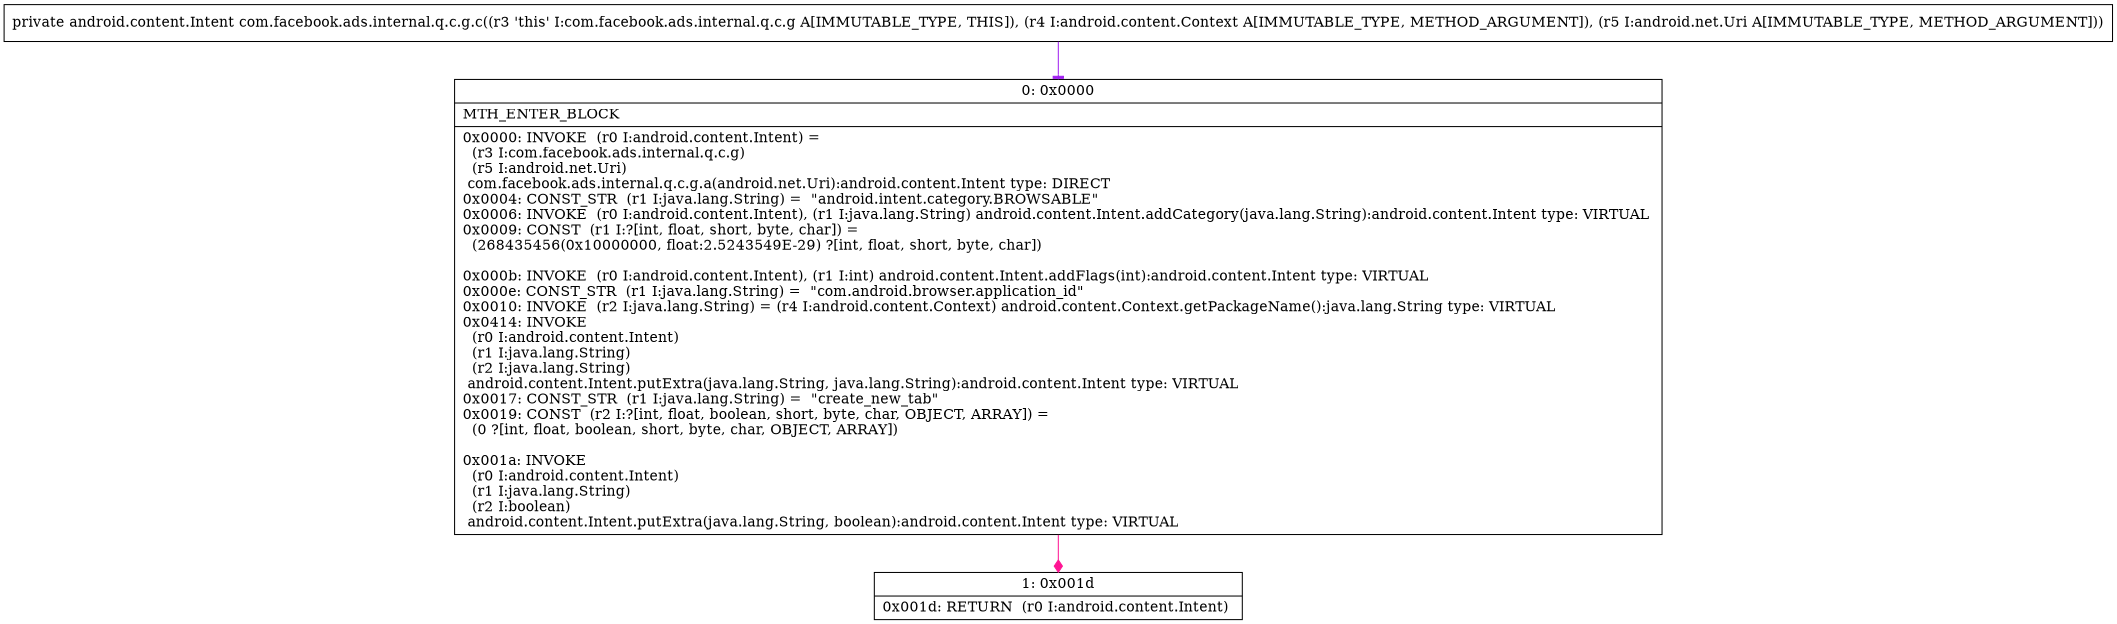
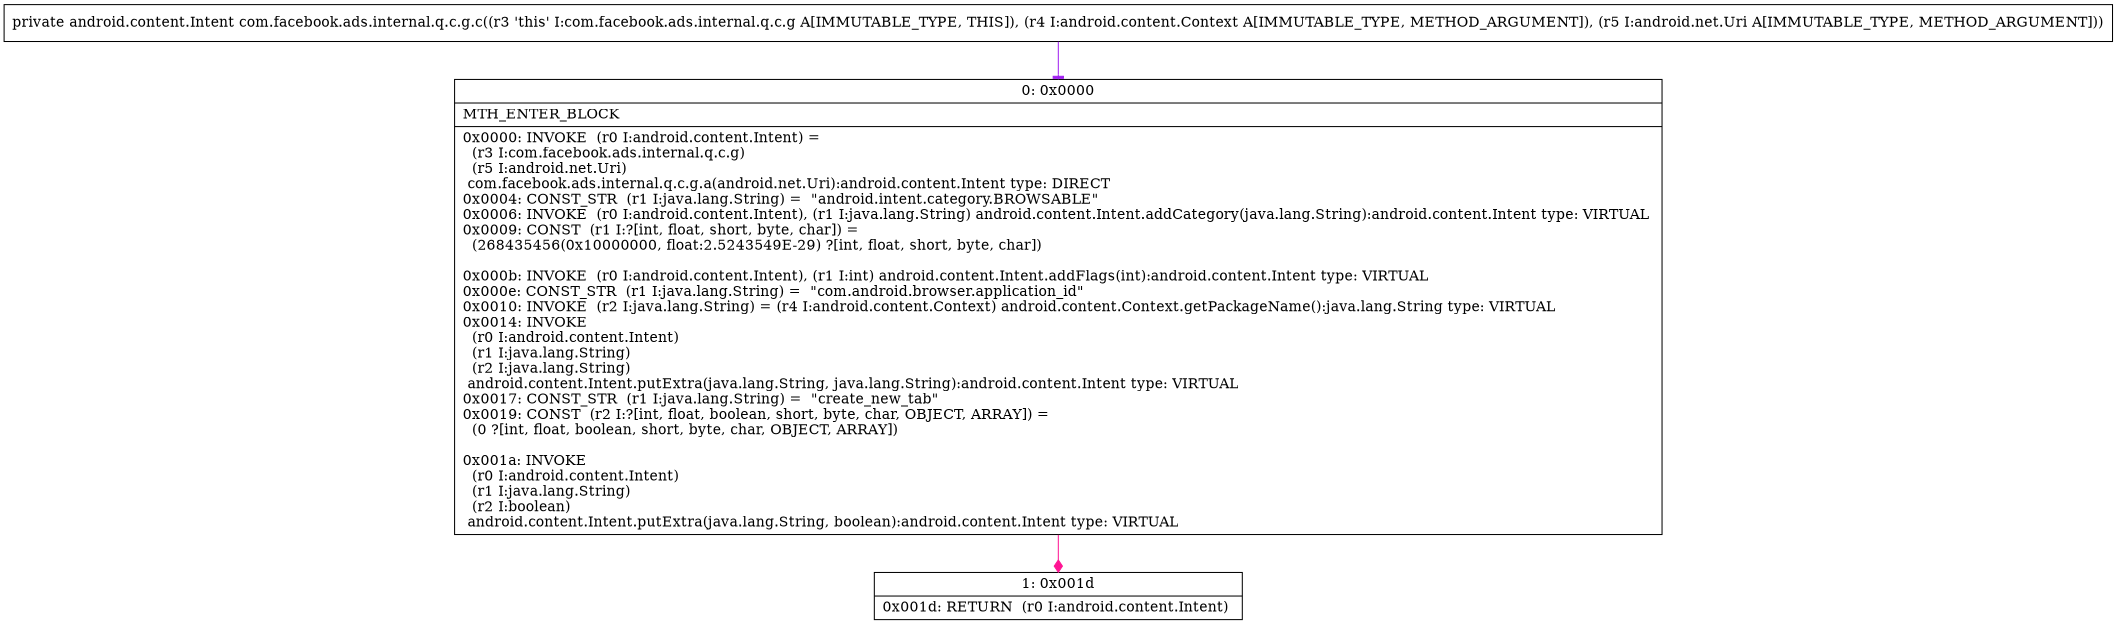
  digraph {
    fontname="DejaVu Serif"
    node [shape=record fontname="DejaVu Serif"]
    edge [fontname="DejaVu Serif"]
-   n1 [label="{0\:\ 0x0000|MTH_ENTER_BLOCK\l|0x0000: INVOKE  (r0 I:android.content.Intent) = \l  (r3 I:com.facebook.ads.internal.q.c.g)\l  (r5 I:android.net.Uri)\l com.facebook.ads.internal.q.c.g.a(android.net.Uri):android.content.Intent type: DIRECT \l0x0004: CONST_STR  (r1 I:java.lang.String) =  \"android.intent.category.BROWSABLE\" \l0x0006: INVOKE  (r0 I:android.content.Intent), (r1 I:java.lang.String) android.content.Intent.addCategory(java.lang.String):android.content.Intent type: VIRTUAL \l0x0009: CONST  (r1 I:?[int, float, short, byte, char]) = \l  (268435456(0x10000000, float:2.5243549E\-29) ?[int, float, short, byte, char])\l \l0x000b: INVOKE  (r0 I:android.content.Intent), (r1 I:int) android.content.Intent.addFlags(int):android.content.Intent type: VIRTUAL \l0x000e: CONST_STR  (r1 I:java.lang.String) =  \"com.android.browser.application_id\" \l0x0010: INVOKE  (r2 I:java.lang.String) = (r4 I:android.content.Context) android.content.Context.getPackageName():java.lang.String type: VIRTUAL \l0x0414: INVOKE  \l  (r0 I:android.content.Intent)\l  (r1 I:java.lang.String)\l  (r2 I:java.lang.String)\l android.content.Intent.putExtra(java.lang.String, java.lang.String):android.content.Intent type: VIRTUAL \l0x0017: CONST_STR  (r1 I:java.lang.String) =  \"create_new_tab\" \l0x0019: CONST  (r2 I:?[int, float, boolean, short, byte, char, OBJECT, ARRAY]) = \l  (0 ?[int, float, boolean, short, byte, char, OBJECT, ARRAY])\l \l0x001a: INVOKE  \l  (r0 I:android.content.Intent)\l  (r1 I:java.lang.String)\l  (r2 I:boolean)\l android.content.Intent.putExtra(java.lang.String, boolean):android.content.Intent type: VIRTUAL \l}"]
+   n1 [label="{0\:\ 0x0000|MTH_ENTER_BLOCK\l|0x0000: INVOKE  (r0 I:android.content.Intent) = \l  (r3 I:com.facebook.ads.internal.q.c.g)\l  (r5 I:android.net.Uri)\l com.facebook.ads.internal.q.c.g.a(android.net.Uri):android.content.Intent type: DIRECT \l0x0004: CONST_STR  (r1 I:java.lang.String) =  \"android.intent.category.BROWSABLE\" \l0x0006: INVOKE  (r0 I:android.content.Intent), (r1 I:java.lang.String) android.content.Intent.addCategory(java.lang.String):android.content.Intent type: VIRTUAL \l0x0009: CONST  (r1 I:?[int, float, short, byte, char]) = \l  (268435456(0x10000000, float:2.5243549E\-29) ?[int, float, short, byte, char])\l \l0x000b: INVOKE  (r0 I:android.content.Intent), (r1 I:int) android.content.Intent.addFlags(int):android.content.Intent type: VIRTUAL \l0x000e: CONST_STR  (r1 I:java.lang.String) =  \"com.android.browser.application_id\" \l0x0010: INVOKE  (r2 I:java.lang.String) = (r4 I:android.content.Context) android.content.Context.getPackageName():java.lang.String type: VIRTUAL \l0x0014: INVOKE  \l  (r0 I:android.content.Intent)\l  (r1 I:java.lang.String)\l  (r2 I:java.lang.String)\l android.content.Intent.putExtra(java.lang.String, java.lang.String):android.content.Intent type: VIRTUAL \l0x0017: CONST_STR  (r1 I:java.lang.String) =  \"create_new_tab\" \l0x0019: CONST  (r2 I:?[int, float, boolean, short, byte, char, OBJECT, ARRAY]) = \l  (0 ?[int, float, boolean, short, byte, char, OBJECT, ARRAY])\l \l0x001a: INVOKE  \l  (r0 I:android.content.Intent)\l  (r1 I:java.lang.String)\l  (r2 I:boolean)\l android.content.Intent.putExtra(java.lang.String, boolean):android.content.Intent type: VIRTUAL \l}"]
    n2 [label="{1\:\ 0x001d|0x001d: RETURN  (r0 I:android.content.Intent) \l}"]
    n3 [label="{private android.content.Intent com.facebook.ads.internal.q.c.g.c((r3 'this' I:com.facebook.ads.internal.q.c.g A[IMMUTABLE_TYPE, THIS]), (r4 I:android.content.Context A[IMMUTABLE_TYPE, METHOD_ARGUMENT]), (r5 I:android.net.Uri A[IMMUTABLE_TYPE, METHOD_ARGUMENT])) }"]
    n1 -> n2 [color=deeppink arrowhead=diamond]
    n3 -> n1 [color=purple arrowhead=tee]
  }
